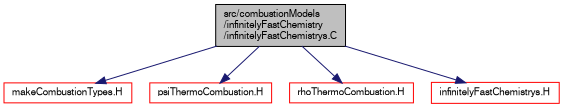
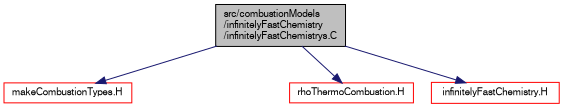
  digraph {
    node [color=red fontname=FreeSans fontsize=10 shape=record]
    edge [color=midnightblue fontname=FreeSans fontsize=10 labelfontname=FreeSans labelfontsize=10 style=solid]
    n1 [color=black fillcolor=grey75 fontcolor=black height=0.2 label="src/combustionModels\l/infinitelyFastChemistry\l/infinitelyFastChemistrys.C" style=filled width=0.4]
    n2 [height=0.2 label="makeCombustionTypes.H" width=0.4]
-   n3 [height=0.2 label="psiThermoCombustion.H" width=0.4]
    n4 [height=0.2 label="rhoThermoCombustion.H" width=0.4]
-   n5 [height=0.2 label="infinitelyFastChemistrys.H" width=0.4]
+   n5 [height=0.2 label="infinitelyFastChemistry.H" width=0.4]
    n1 -> n2
-   n1 -> n3
    n1 -> n4
    n1 -> n5
  }
